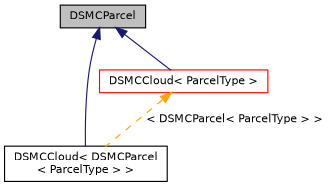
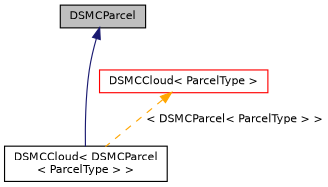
  digraph {
    node [color=black fontname=Helvetica fontsize=10 shape=record]
    edge [color=midnightblue dir=back fontname=Helvetica fontsize=10 labelfontname=Helvetica labelfontsize=10 style=solid]
    n1 [fillcolor=grey75 fontcolor=black height=0.2 label=DSMCParcel style=filled width=0.4]
    n2 [height=0.2 label="DSMCCloud\< DSMCParcel\l\< ParcelType \> \>" width=0.4]
    n3 [color=red height=0.2 label="DSMCCloud\< ParcelType \>" width=0.4]
    n1 -> n2
-   n1 -> n3
    n3 -> n2 [color=orange label=" \< DSMCParcel\< ParcelType \> \>" style=dashed]
  }
